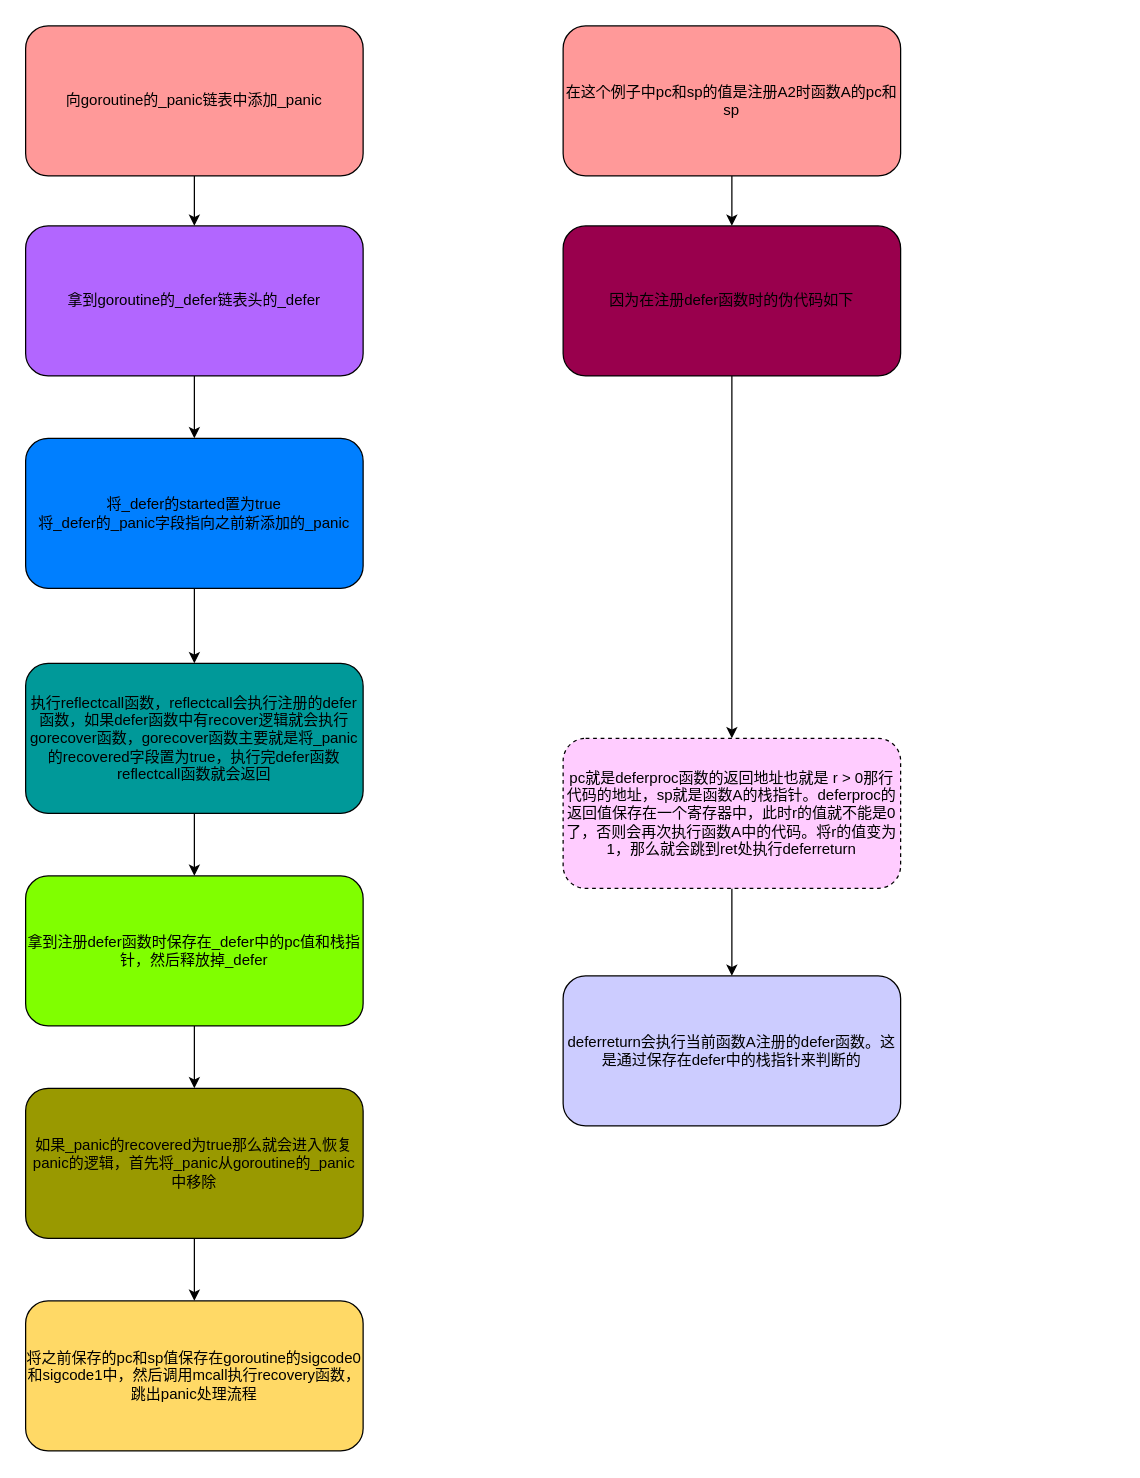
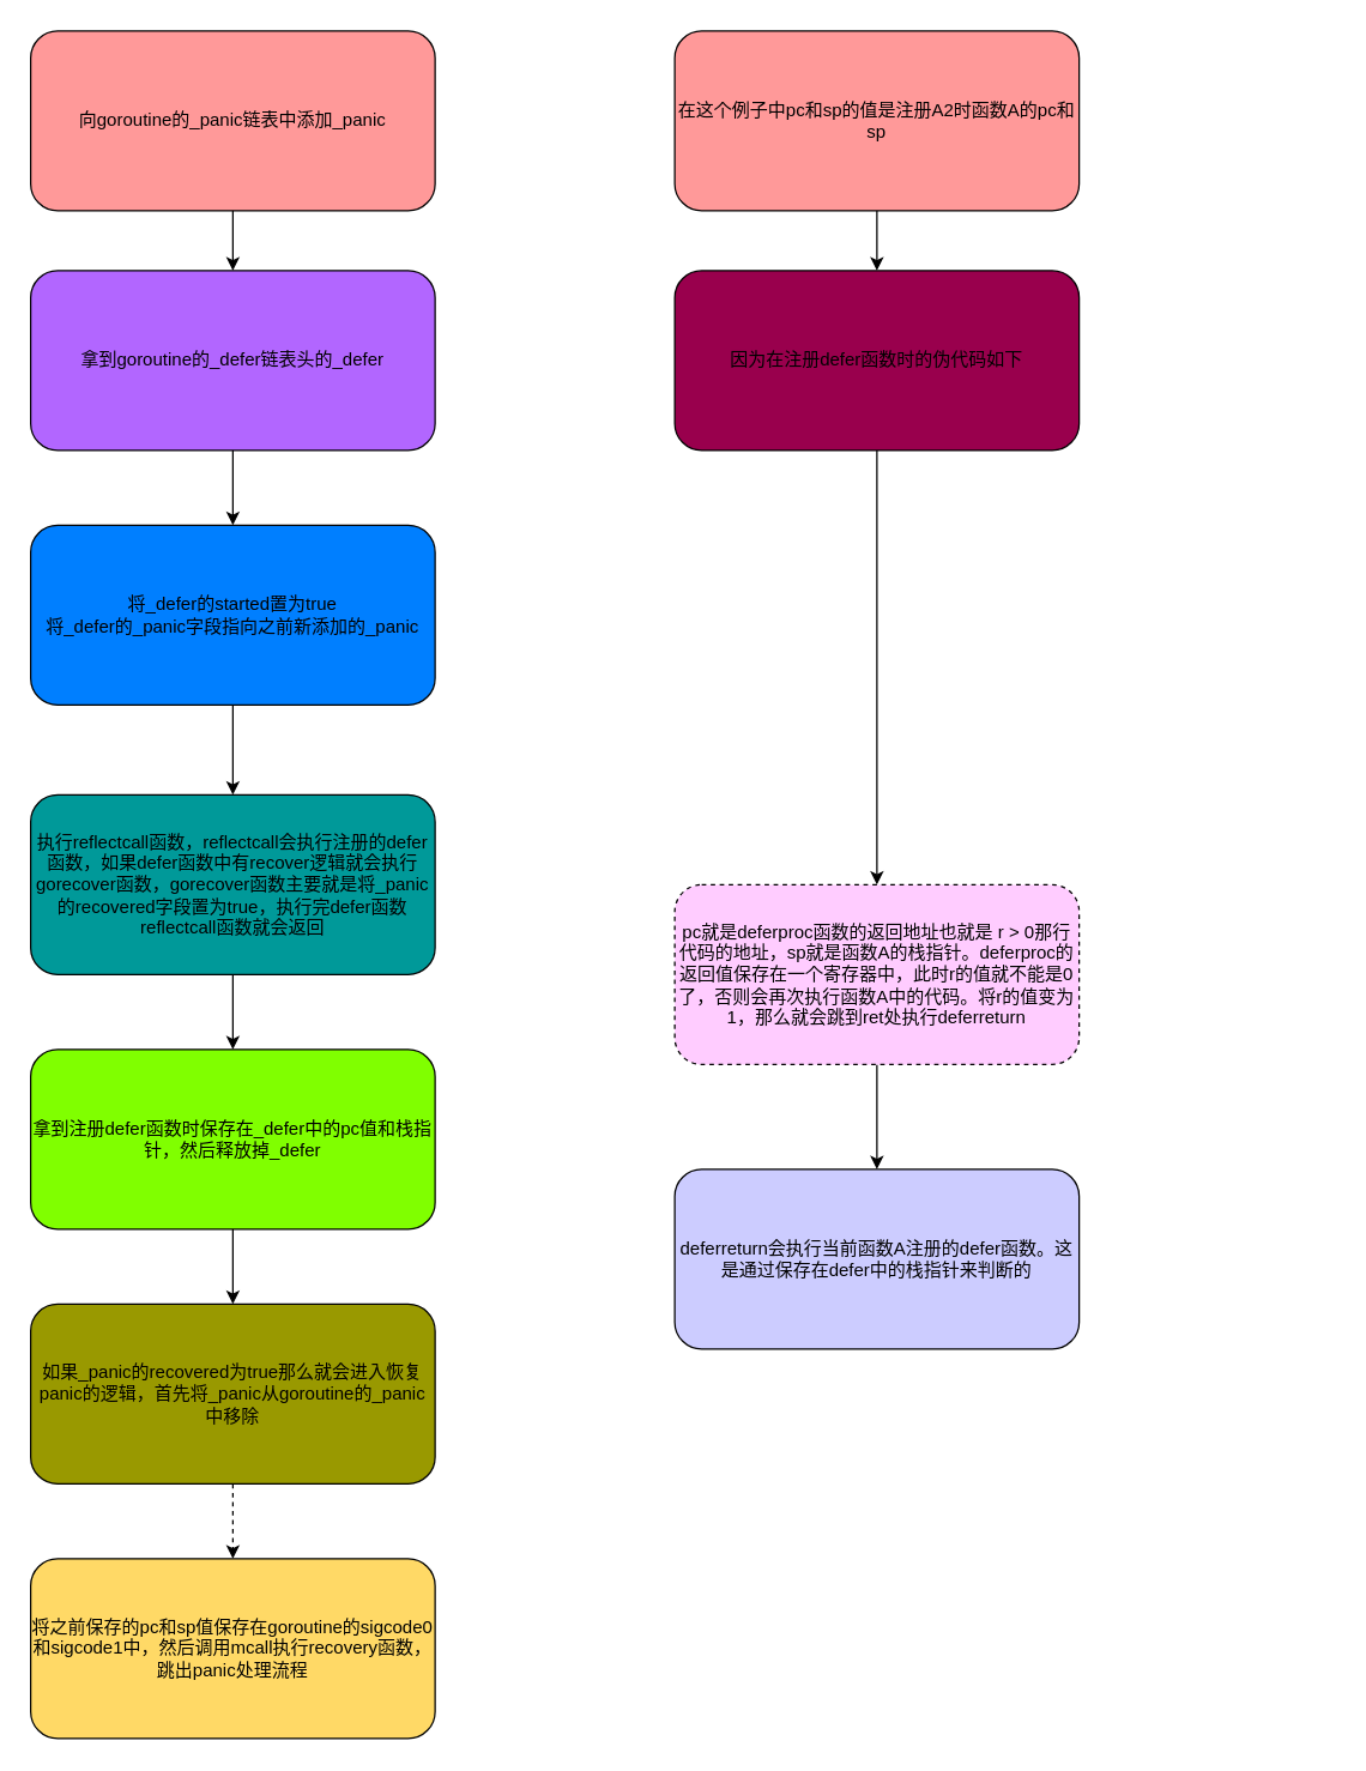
  <mxCell id="0" />
  <mxCell id="1" parent="0" />
  <mxCell id="2" style="edgeStyle=orthogonalEdgeStyle;rounded=0;orthogonalLoop=1;jettySize=auto;html=1;exitX=0.5;exitY=1;exitDx=0;exitDy=0;entryX=0.5;entryY=0;entryDx=0;entryDy=0;" edge="1" parent="1" source="3" target="5"><mxGeometry relative="1" as="geometry" /></mxCell>
  <mxCell id="3" value="向goroutine的_panic链表中添加_panic" style="rounded=1;whiteSpace=wrap;html=1;fillColor=#ff9999;" vertex="1" parent="1"><mxGeometry x="20" y="20" width="270" height="120" as="geometry" /></mxCell>
  <mxCell id="4" style="edgeStyle=orthogonalEdgeStyle;rounded=0;orthogonalLoop=1;jettySize=auto;html=1;entryX=0.5;entryY=0;entryDx=0;entryDy=0;" edge="1" parent="1" source="5" target="7"><mxGeometry relative="1" as="geometry" /></mxCell>
  <mxCell id="5" value="拿到goroutine的_defer链表头的_defer" style="rounded=1;whiteSpace=wrap;html=1;fillColor=#B266FF;" vertex="1" parent="1"><mxGeometry x="20" y="180" width="270" height="120" as="geometry" /></mxCell>
  <mxCell id="6" style="edgeStyle=orthogonalEdgeStyle;rounded=0;orthogonalLoop=1;jettySize=auto;html=1;exitX=0.5;exitY=1;exitDx=0;exitDy=0;entryX=0.5;entryY=0;entryDx=0;entryDy=0;" edge="1" parent="1" source="7" target="9"><mxGeometry relative="1" as="geometry" /></mxCell>
  <mxCell id="7" value="将_defer的started置为true&lt;br&gt;将_defer的_panic字段指向之前新添加的_panic" style="rounded=1;whiteSpace=wrap;html=1;fillColor=#007FFF;" vertex="1" parent="1"><mxGeometry x="20" y="350" width="270" height="120" as="geometry" /></mxCell>
  <mxCell id="8" style="edgeStyle=orthogonalEdgeStyle;rounded=0;orthogonalLoop=1;jettySize=auto;html=1;exitX=0.5;exitY=1;exitDx=0;exitDy=0;entryX=0.5;entryY=0;entryDx=0;entryDy=0;" edge="1" parent="1" source="9" target="11"><mxGeometry relative="1" as="geometry" /></mxCell>
  <mxCell id="9" value="执行reflectcall函数，reflectcall会执行注册的defer函数，如果defer函数中有recover逻辑就会执行gorecover函数，gorecover函数主要就是将_panic的recovered字段置为true，执行完defer函数reflectcall函数就会返回" style="rounded=1;whiteSpace=wrap;html=1;fillColor=#009999;" vertex="1" parent="1"><mxGeometry x="20" y="530" width="270" height="120" as="geometry" /></mxCell>
  <mxCell id="10" style="edgeStyle=orthogonalEdgeStyle;rounded=0;orthogonalLoop=1;jettySize=auto;html=1;exitX=0.5;exitY=1;exitDx=0;exitDy=0;entryX=0.5;entryY=0;entryDx=0;entryDy=0;" edge="1" parent="1" source="11" target="13"><mxGeometry relative="1" as="geometry" /></mxCell>
  <mxCell id="11" value="拿到注册defer函数时保存在_defer中的pc值和栈指针，然后释放掉_defer" style="rounded=1;whiteSpace=wrap;html=1;fillColor=#80FF00;" vertex="1" parent="1"><mxGeometry x="20" y="700" width="270" height="120" as="geometry" /></mxCell>
- <mxCell id="12" style="edgeStyle=orthogonalEdgeStyle;rounded=0;orthogonalLoop=1;jettySize=auto;html=1;exitX=0.5;exitY=1;exitDx=0;exitDy=0;entryX=0.5;entryY=0;entryDx=0;entryDy=0;" edge="1" parent="1" source="13" target="14"><mxGeometry relative="1" as="geometry" /></mxCell>
+ <mxCell id="12" style="edgeStyle=orthogonalEdgeStyle;rounded=0;orthogonalLoop=1;jettySize=auto;html=1;exitX=0.5;exitY=1;exitDx=0;exitDy=0;entryX=0.5;entryY=0;entryDx=0;entryDy=0;dashed=1;" edge="1" parent="1" source="13" target="14"><mxGeometry relative="1" as="geometry" /></mxCell>
  <mxCell id="13" value="如果_panic的recovered为true那么就会进入恢复panic的逻辑，首先将_panic从goroutine的_panic中移除" style="rounded=1;whiteSpace=wrap;html=1;fillColor=#999900;" vertex="1" parent="1"><mxGeometry x="20" y="870" width="270" height="120" as="geometry" /></mxCell>
  <mxCell id="14" value="将之前保存的pc和sp值保存在goroutine的sigcode0和sigcode1中，然后调用mcall执行recovery函数，跳出panic处理流程" style="rounded=1;whiteSpace=wrap;html=1;fillColor=#FFD966;" vertex="1" parent="1"><mxGeometry x="20" y="1040" width="270" height="120" as="geometry" /></mxCell>
  <mxCell id="15" style="edgeStyle=orthogonalEdgeStyle;rounded=0;orthogonalLoop=1;jettySize=auto;html=1;exitX=0.5;exitY=1;exitDx=0;exitDy=0;entryX=0.5;entryY=0;entryDx=0;entryDy=0;" edge="1" parent="1" source="16" target="18"><mxGeometry relative="1" as="geometry" /></mxCell>
  <mxCell id="16" value="在这个例子中pc和sp的值是注册A2时函数A的pc和sp" style="rounded=1;whiteSpace=wrap;html=1;fillColor=#FF9999;" vertex="1" parent="1"><mxGeometry x="450" y="20" width="270" height="120" as="geometry" /></mxCell>
  <mxCell id="17" style="edgeStyle=orthogonalEdgeStyle;rounded=0;orthogonalLoop=1;jettySize=auto;html=1;exitX=0.5;exitY=1;exitDx=0;exitDy=0;" edge="1" parent="1" source="18" target="21"><mxGeometry relative="1" as="geometry" /></mxCell>
  <mxCell id="18" value="因为在注册defer函数时的伪代码如下" style="rounded=1;whiteSpace=wrap;html=1;fillColor=#99004D;" vertex="1" parent="1"><mxGeometry x="450" y="180" width="270" height="120" as="geometry" /></mxCell>
  <mxCell id="19" value="" style="shape=image;verticalLabelPosition=bottom;labelBackgroundColor=#ffffff;verticalAlign=top;aspect=fixed;imageAspect=0;image=https://oss-liuchengtu.hudunsoft.com/4c/4c22c760c9b03c5795f129aa63d8a7a8.png;" vertex="1" parent="1"><mxGeometry x="370" y="310" width="520" height="244" as="geometry" /></mxCell>
  <mxCell id="20" style="edgeStyle=orthogonalEdgeStyle;rounded=0;orthogonalLoop=1;jettySize=auto;html=1;exitX=0.5;exitY=1;exitDx=0;exitDy=0;" edge="1" parent="1" source="21" target="22"><mxGeometry relative="1" as="geometry" /></mxCell>
  <mxCell id="21" value="pc就是deferproc函数的返回地址也就是 r &amp;gt; 0那行代码的地址，sp就是函数A的栈指针。deferproc的返回值保存在一个寄存器中，此时r的值就不能是0了，否则会再次执行函数A中的代码。将r的值变为1，那么就会跳到ret处执行deferreturn" style="rounded=1;whiteSpace=wrap;html=1;fillColor=#FFCCFF;dashed=1;" vertex="1" parent="1"><mxGeometry x="450" y="590" width="270" height="120" as="geometry" /></mxCell>
  <mxCell id="22" value="deferreturn会执行当前函数A注册的defer函数。这是通过保存在defer中的栈指针来判断的" style="rounded=1;whiteSpace=wrap;html=1;fillColor=#CCCCFF;" vertex="1" parent="1"><mxGeometry x="450" y="780" width="270" height="120" as="geometry" /></mxCell>
